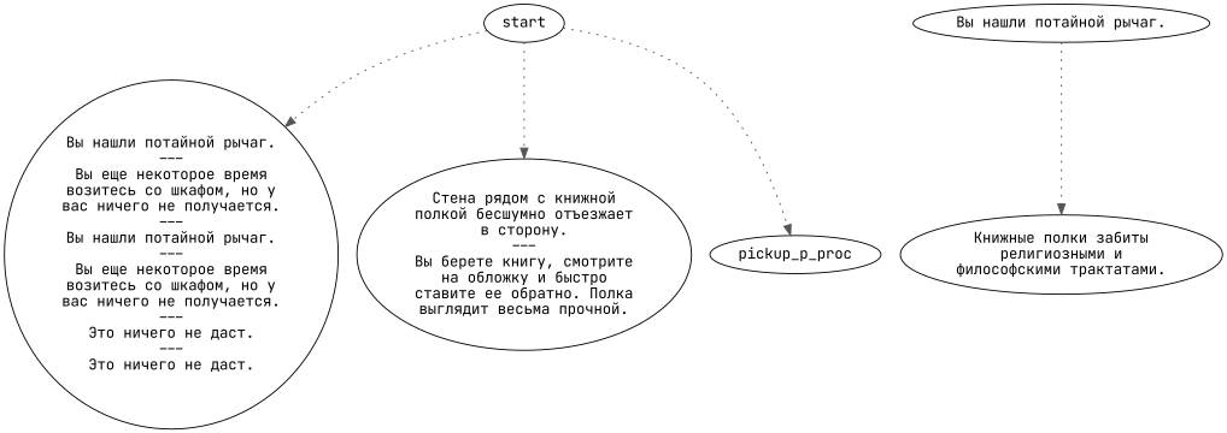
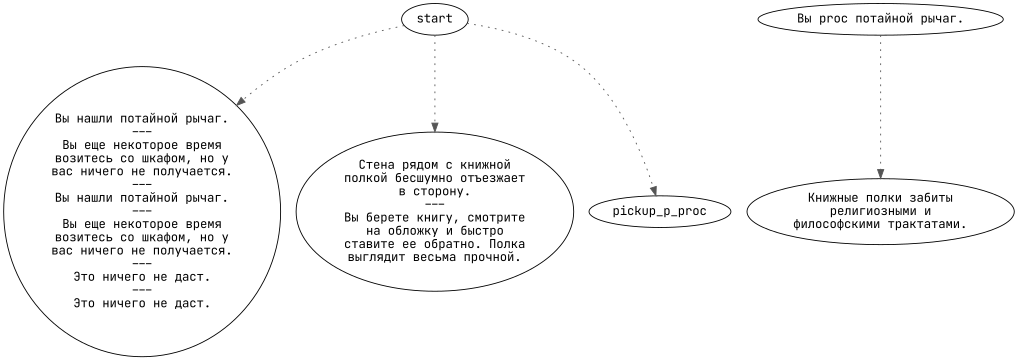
  digraph {
    fontname="JetBrains Mono"
    node [color="#000000" fillcolor="#FFFFFF" fontname="JetBrains Mono" style=filled]
    edge [color="#555555" fontname="JetBrains Mono" style=dotted]
    n1 [label="Вы нашли потайной рычаг.\n---\nВы еще некоторое время\nвозитесь со шкафом, но у\nвас ничего не получается.\n---\nВы нашли потайной рычаг.\n---\nВы еще некоторое время\nвозитесь со шкафом, но у\nвас ничего не получается.\n---\nЭто ничего не даст.\n---\nЭто ничего не даст."]
    start
    n3 [label="Стена рядом с книжной\nполкой бесшумно отъезжает\nв сторону.\n---\nВы берете книгу, смотрите\nна обложку и быстро\nставите ее обратно. Полка\nвыглядит весьма прочной."]
    pickup_p_proc
    n5 [label="Книжные полки забиты\nрелигиозными и\nфилософскими трактатами."]
-   n6 [label="Вы нашли потайной рычаг."]
+   n6 [label="Вы proc потайной рычаг."]
    start -> n1
    start -> n3
    start -> pickup_p_proc
    n6 -> n5
  }
